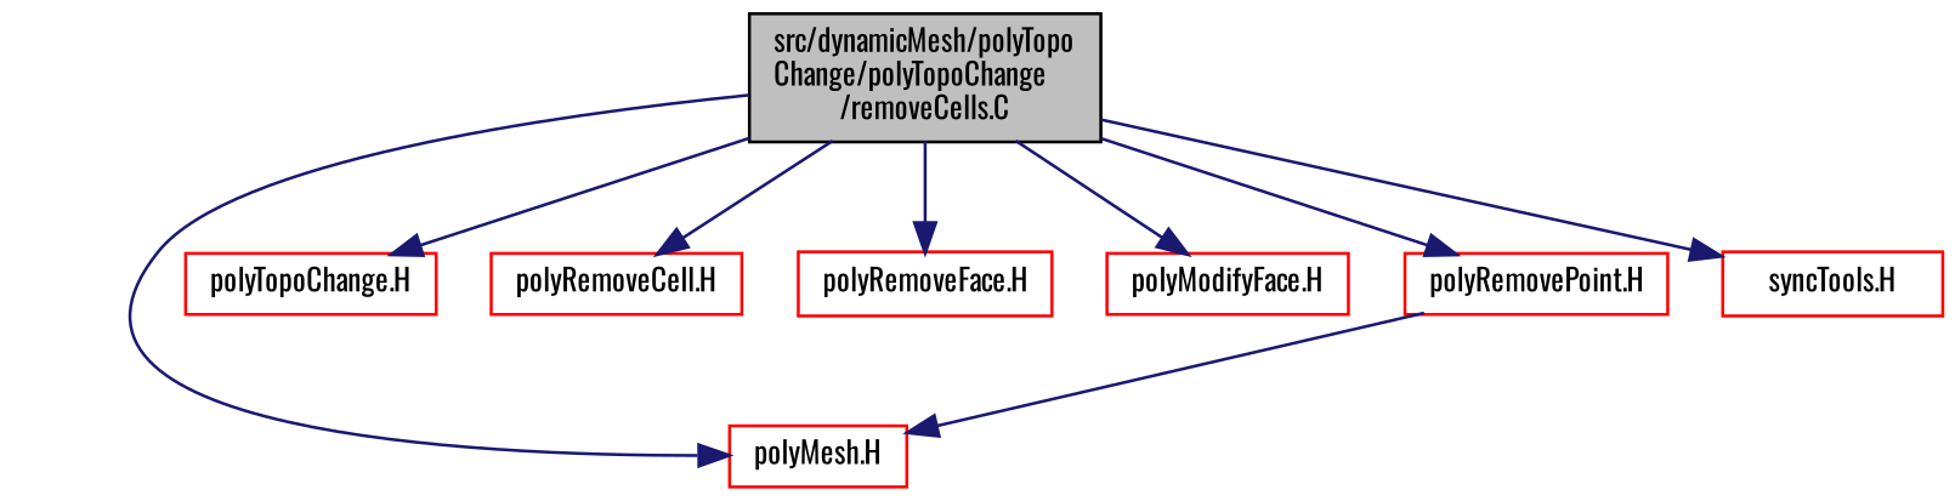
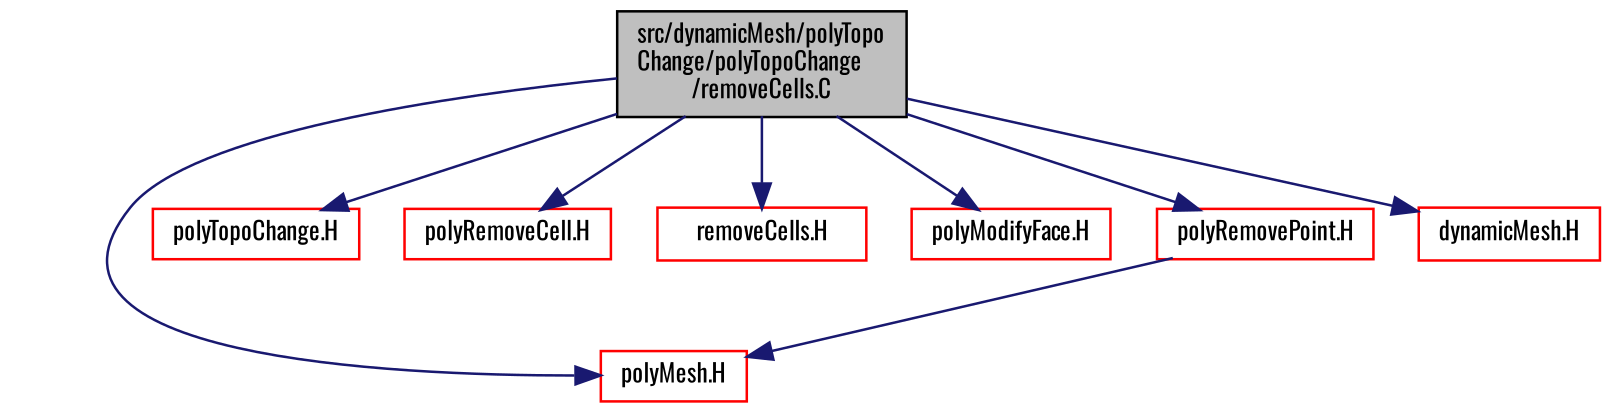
  digraph {
    fontname=Oswald
    node [color=red fontname=Oswald fontsize=10 shape=record]
    edge [color=midnightblue fontname=Oswald fontsize=10 labelfontname=Helvetica labelfontsize=10 style=solid]
    n1 [color=black fillcolor=grey75 fontcolor=black height=0.2 label="src/dynamicMesh/polyTopo\lChange/polyTopoChange\l/removeCells.C" style=filled width=0.4]
    n2 [height=0.2 label="polyMesh.H" width=0.4]
    n3 [height=0.2 label="polyTopoChange.H" width=0.4]
    n4 [height=0.2 label="polyRemoveCell.H" width=0.4]
-   n5 [height=0.2 label="polyRemoveFace.H" width=0.4]
+   n5 [height=0.2 label="removeCells.H" width=0.4]
    n6 [height=0.2 label="polyModifyFace.H" width=0.4]
    n7 [height=0.2 label="polyRemovePoint.H" width=0.4]
-   n8 [height=0.2 label="syncTools.H" width=0.4]
+   n8 [height=0.2 label="dynamicMesh.H" width=0.4]
    n1 -> n2
    n1 -> n3
    n1 -> n4
    n1 -> n5
    n1 -> n6
    n1 -> n7
    n1 -> n8
    n7 -> n2
  }
